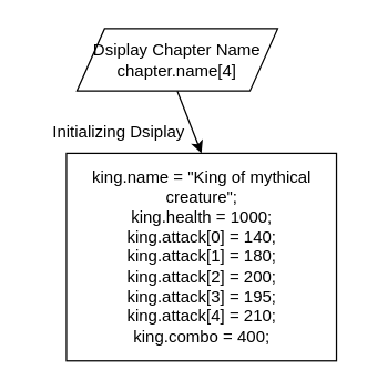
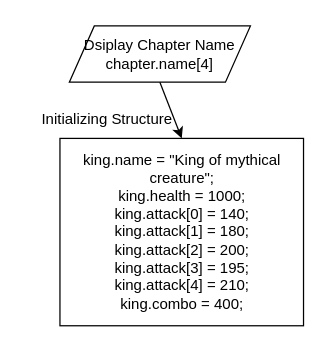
  <mxCell id="0" />
  <mxCell id="1" parent="0" />
  <mxCell id="2" value="&lt;div&gt;king.name = &quot;King of mythical creature&quot;;&lt;/div&gt;&lt;div&gt;king.health = 1000;&lt;/div&gt;&lt;div&gt;king.attack[0] = 140;&lt;/div&gt;&lt;div&gt;king.attack[1] = 180;&lt;/div&gt;&lt;div&gt;king.attack[2] = 200;&lt;/div&gt;&lt;div&gt;king.attack[3] = 195;&lt;/div&gt;&lt;div&gt;king.attack[4] = 210;&lt;/div&gt;&lt;div&gt;king.combo = 400;&lt;/div&gt;" style="rounded=0;whiteSpace=wrap;html=1;" vertex="1" parent="1"><mxGeometry x="47.5" y="110" width="195" height="150" as="geometry" /></mxCell>
- <mxCell id="3" value="Initializing Dsiplay" style="text;html=1;align=center;verticalAlign=middle;resizable=0;points=[];autosize=1;strokeColor=none;fillColor=none;" vertex="1" parent="1"><mxGeometry x="20" y="80" width="130" height="30" as="geometry" /></mxCell>
+ <mxCell id="3" value="Initializing Structure" style="text;html=1;align=center;verticalAlign=middle;resizable=0;points=[];autosize=1;strokeColor=none;fillColor=none;" vertex="1" parent="1"><mxGeometry x="20" y="80" width="130" height="30" as="geometry" /></mxCell>
  <mxCell id="4" value="&lt;font style=&quot;font-size: 12px;&quot;&gt;Dsiplay Chapter Name&lt;br&gt;chapter.name[4]&lt;/font&gt;" style="shape=parallelogram;perimeter=parallelogramPerimeter;whiteSpace=wrap;html=1;fixedSize=1;" vertex="1" parent="1"><mxGeometry x="55" y="20" width="145" height="45" as="geometry" /></mxCell>
  <mxCell id="5" value="" style="endArrow=classic;html=1;rounded=0;entryX=0.5;entryY=0;entryDx=0;entryDy=0;exitX=0.5;exitY=1;exitDx=0;exitDy=0;" edge="1" parent="1" source="4" target="2"><mxGeometry width="50" height="50" relative="1" as="geometry"><mxPoint x="395" y="140" as="sourcePoint" /><mxPoint x="445" y="90" as="targetPoint" /></mxGeometry></mxCell>
